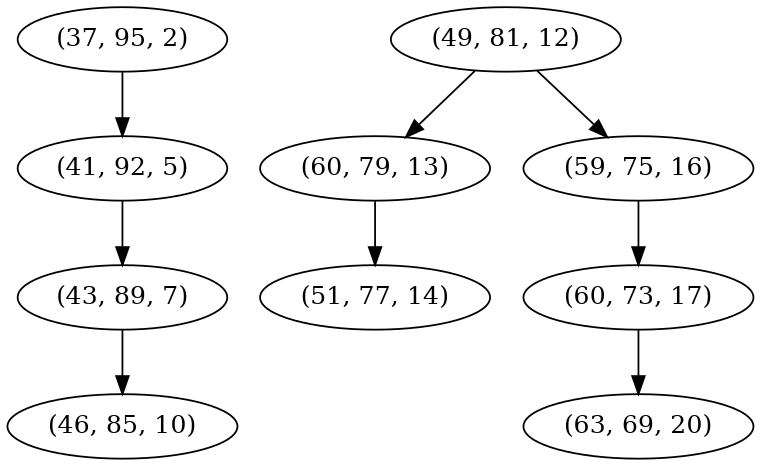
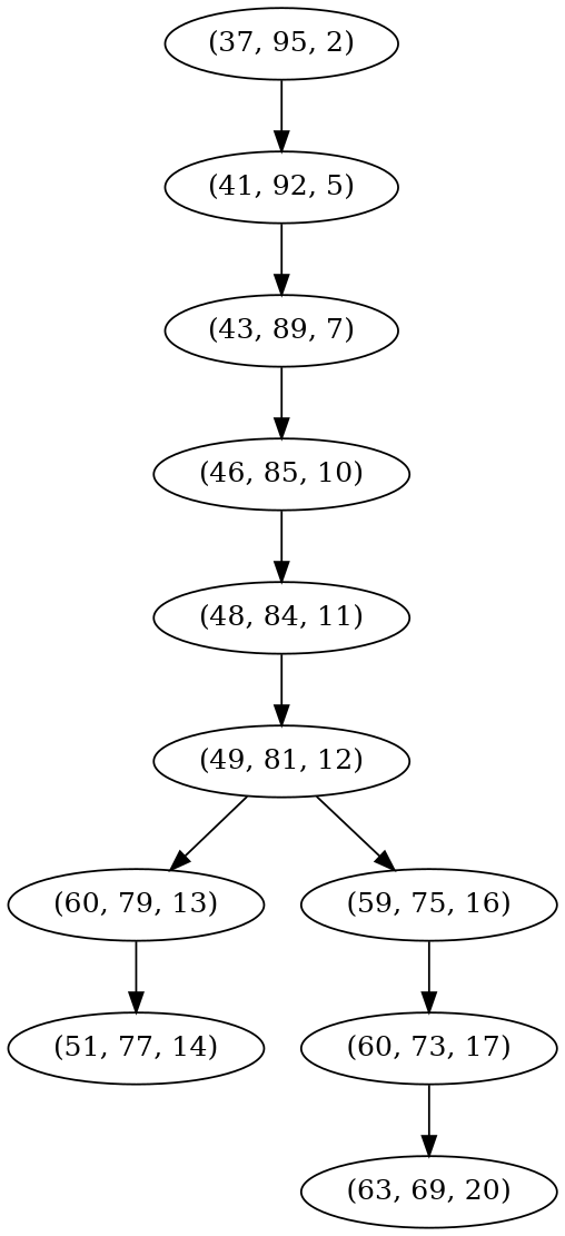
  digraph {
    "(37, 95, 2)"
    "(41, 92, 5)"
    "(43, 89, 7)"
    "(46, 85, 10)"
+   "(48, 84, 11)"
    "(49, 81, 12)"
    n7 [label="(60, 79, 13)"]
    "(59, 75, 16)"
    "(51, 77, 14)"
    "(60, 73, 17)"
    "(63, 69, 20)"
    "(37, 95, 2)" -> "(41, 92, 5)"
    "(41, 92, 5)" -> "(43, 89, 7)"
    "(43, 89, 7)" -> "(46, 85, 10)"
+   "(46, 85, 10)" -> "(48, 84, 11)"
+   "(48, 84, 11)" -> "(49, 81, 12)"
    "(49, 81, 12)" -> n7
    "(49, 81, 12)" -> "(59, 75, 16)"
    n7 -> "(51, 77, 14)"
    "(59, 75, 16)" -> "(60, 73, 17)"
    "(60, 73, 17)" -> "(63, 69, 20)"
  }
